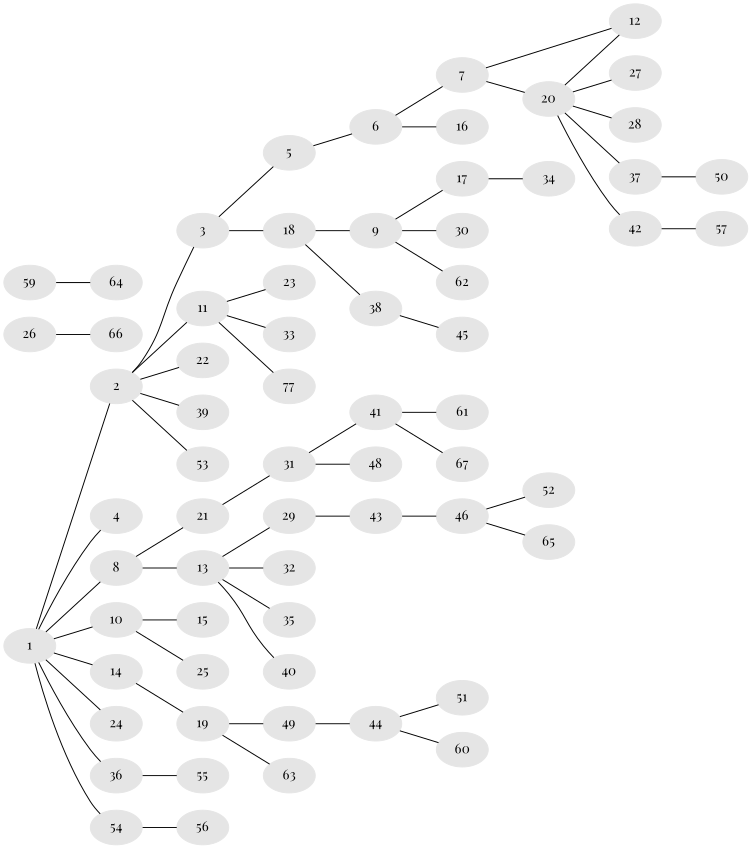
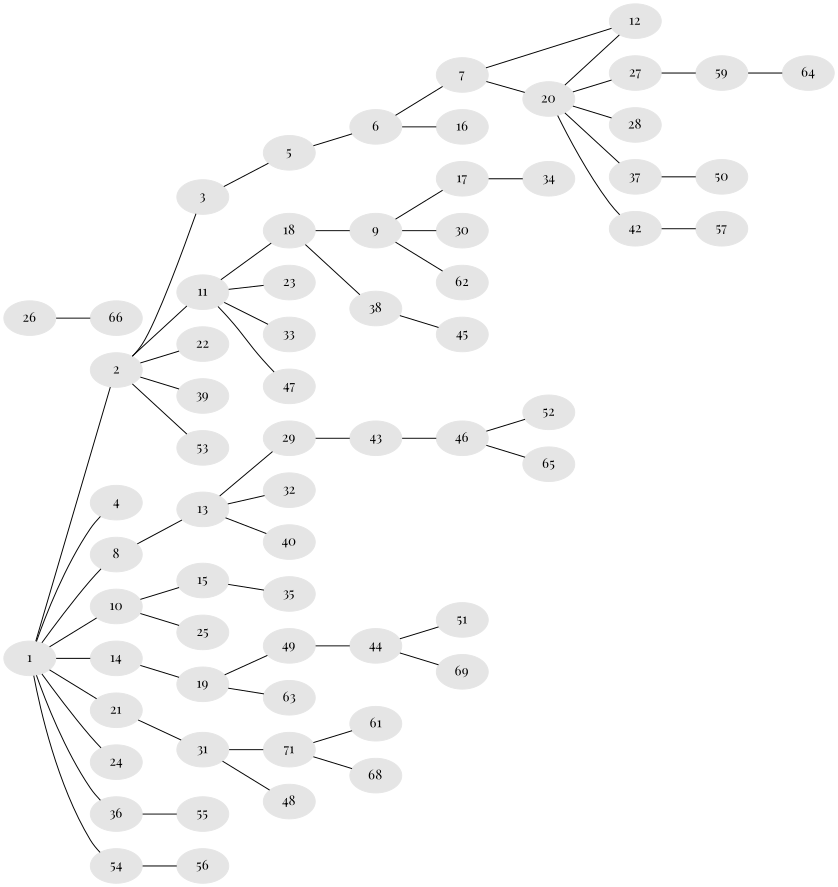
  graph {
    fontname="Playfair Display"
    rankdir=LR
    node [color=gray90 fontname="Playfair Display" style=filled]
    edge [fontname="Playfair Display"]
    1
    2
    4
    8
    10
    14
    21
    24
    36
    54
    3
    11
    22
    39
    53
    13
    15
    25
    19
    31
    55
    56
    5
    18
    23
    33
-   47 [label=77]
+   47
    6
    9
    17
    30
    62
    38
    7
    16
    12
    20
    27
    28
    37
    42
    29
    32
    35
    40
    34
    43
    49
    63
    45
    44
    26
    66
    59
    50
    57
-   41
+   41 [label=71]
    48
    64
    46
    61
-   67
+   67 [label=68]
    51
-   60
+   60 [label=69]
    52
    65
    1 -- 2
    1 -- 4
    1 -- 8
    1 -- 10
    1 -- 14
-   8 -- 21
+   1 -- 21
    1 -- 24
    1 -- 36
    1 -- 54
    2 -- 3
    2 -- 11
    2 -- 22
    2 -- 39
    2 -- 53
    8 -- 13
    10 -- 15
    10 -- 25
    14 -- 19
    21 -- 31
    36 -- 55
    54 -- 56
    3 -- 5
-   3 -- 18
+   11 -- 18
    11 -- 23
    11 -- 33
    11 -- 47
    13 -- 29
    13 -- 32
-   13 -- 35
+   15 -- 35
    13 -- 40
    19 -- 49
    19 -- 63
    31 -- 41
    31 -- 48
    5 -- 6
    18 -- 9
    18 -- 38
    6 -- 7
    6 -- 16
    9 -- 17
    9 -- 30
    9 -- 62
    17 -- 34
    38 -- 45
    7 -- 12
    7 -- 20
    20 -- 12
    20 -- 27
    20 -- 28
    20 -- 37
    20 -- 42
+   27 -- 59
    37 -- 50
    42 -- 57
    29 -- 43
    43 -- 46
    49 -- 44
    44 -- 51
    44 -- 60
    26 -- 66
    59 -- 64
    41 -- 61
    41 -- 67
    46 -- 52
    46 -- 65
  }
